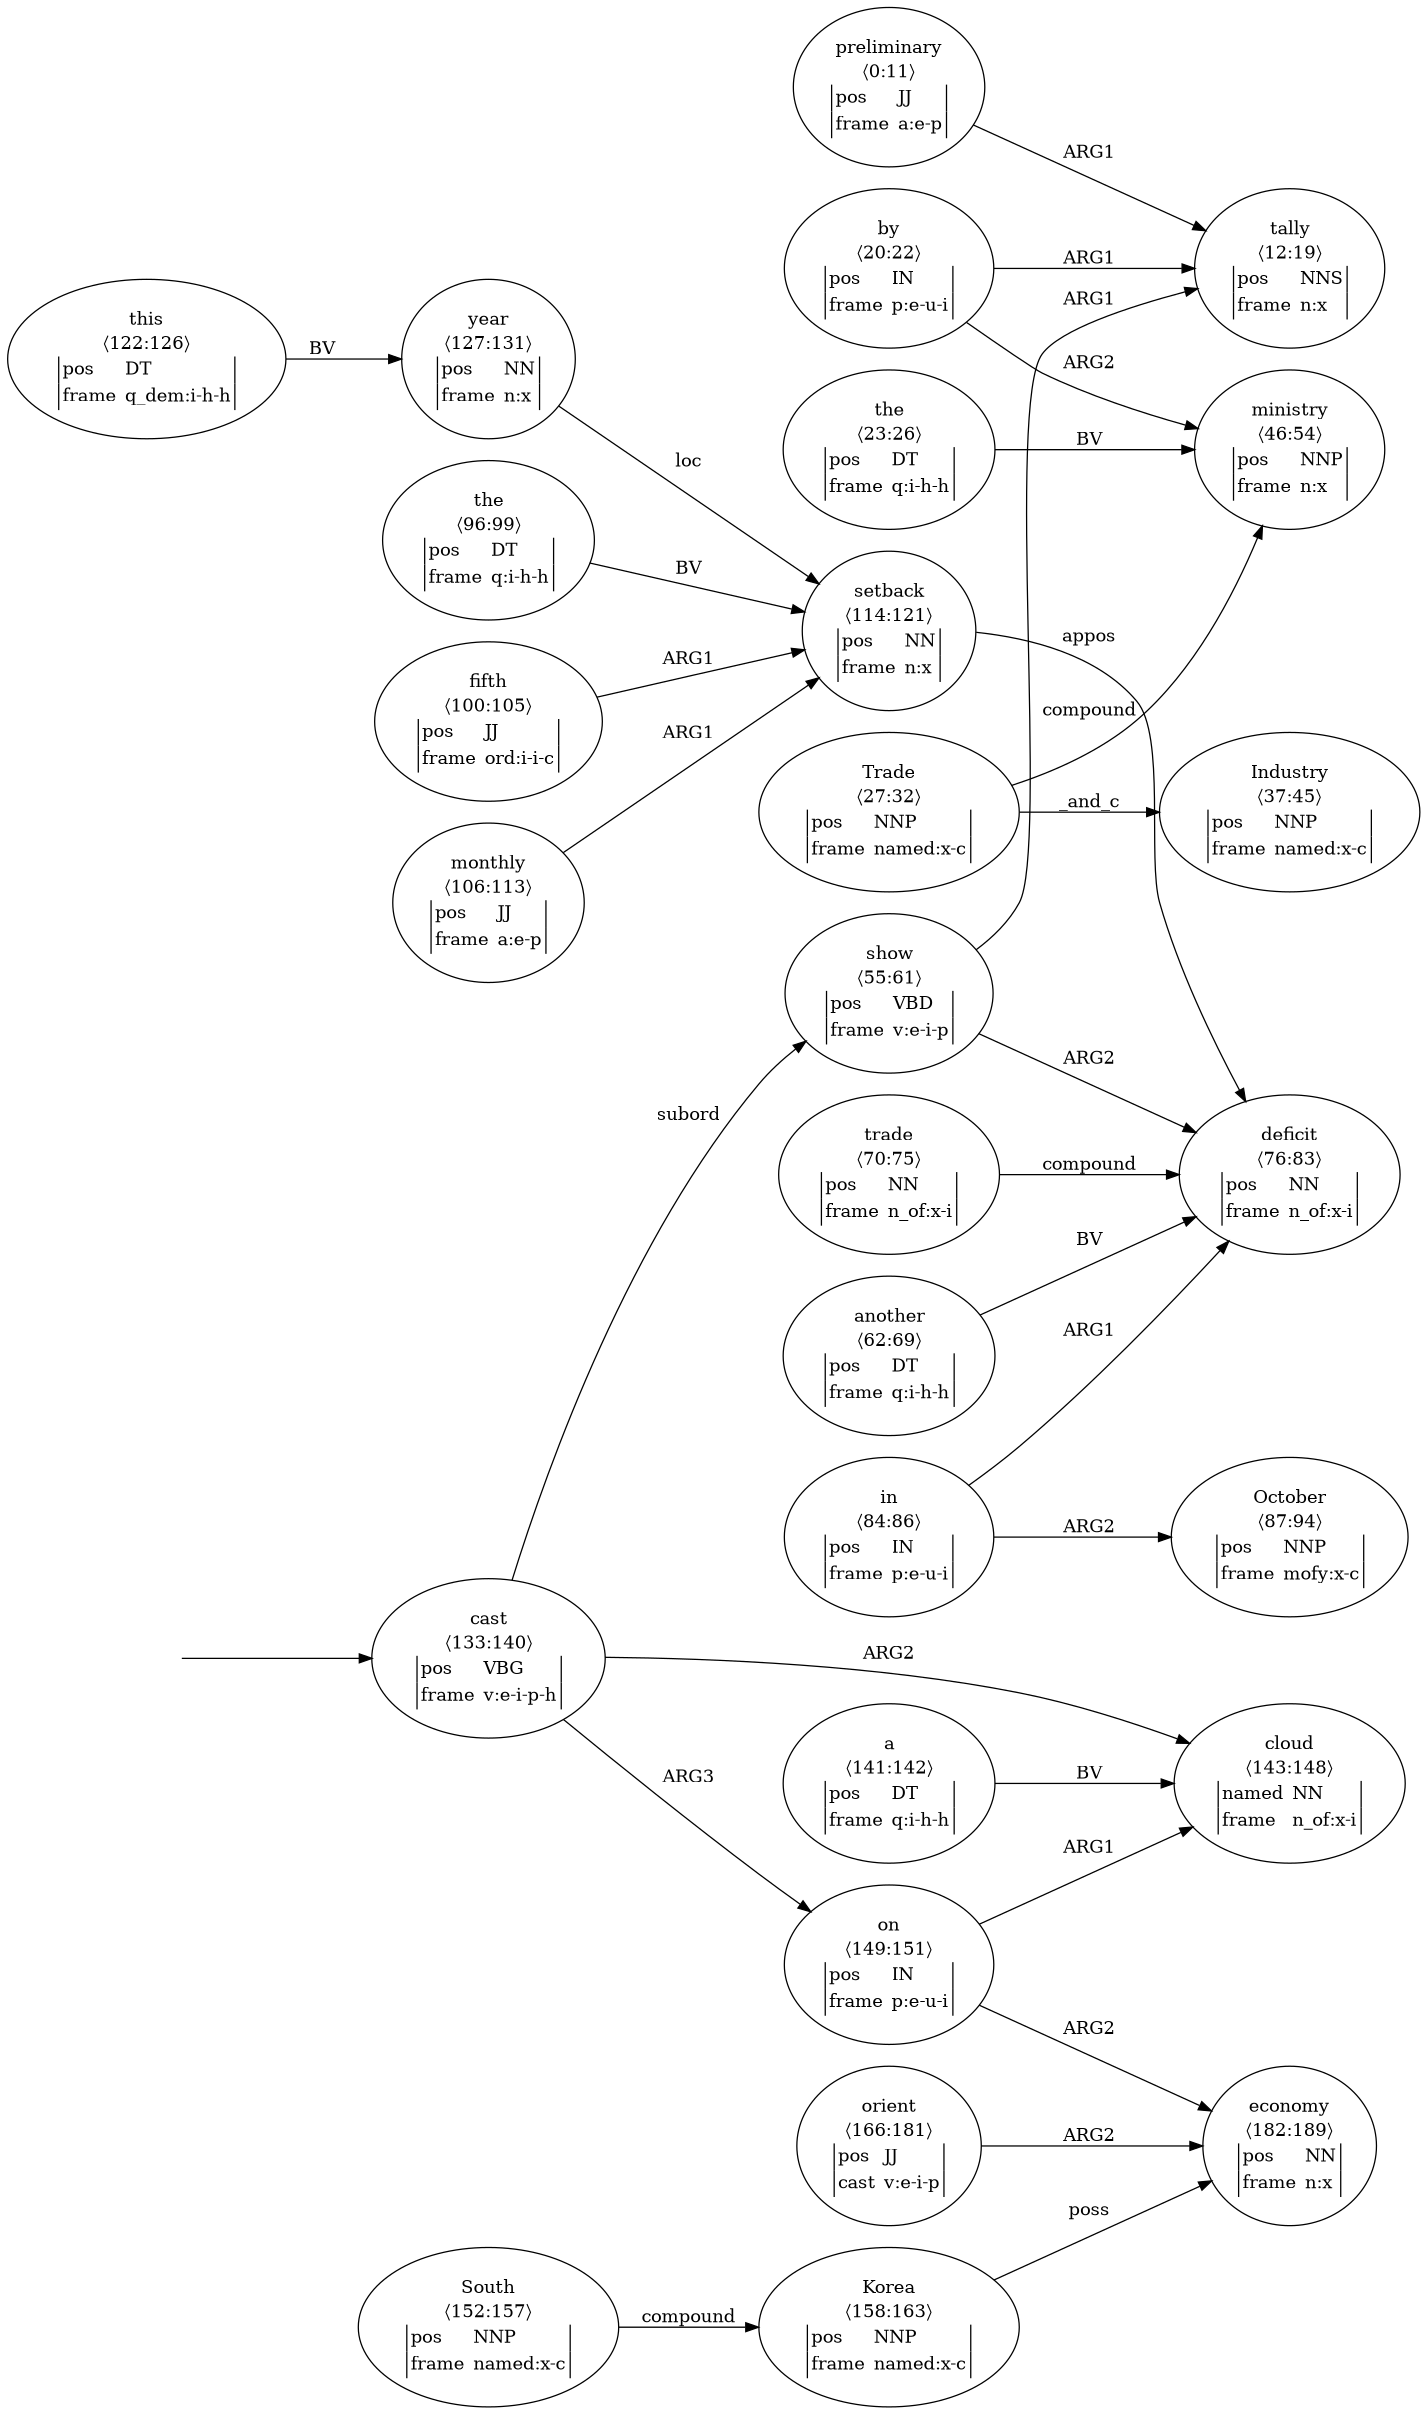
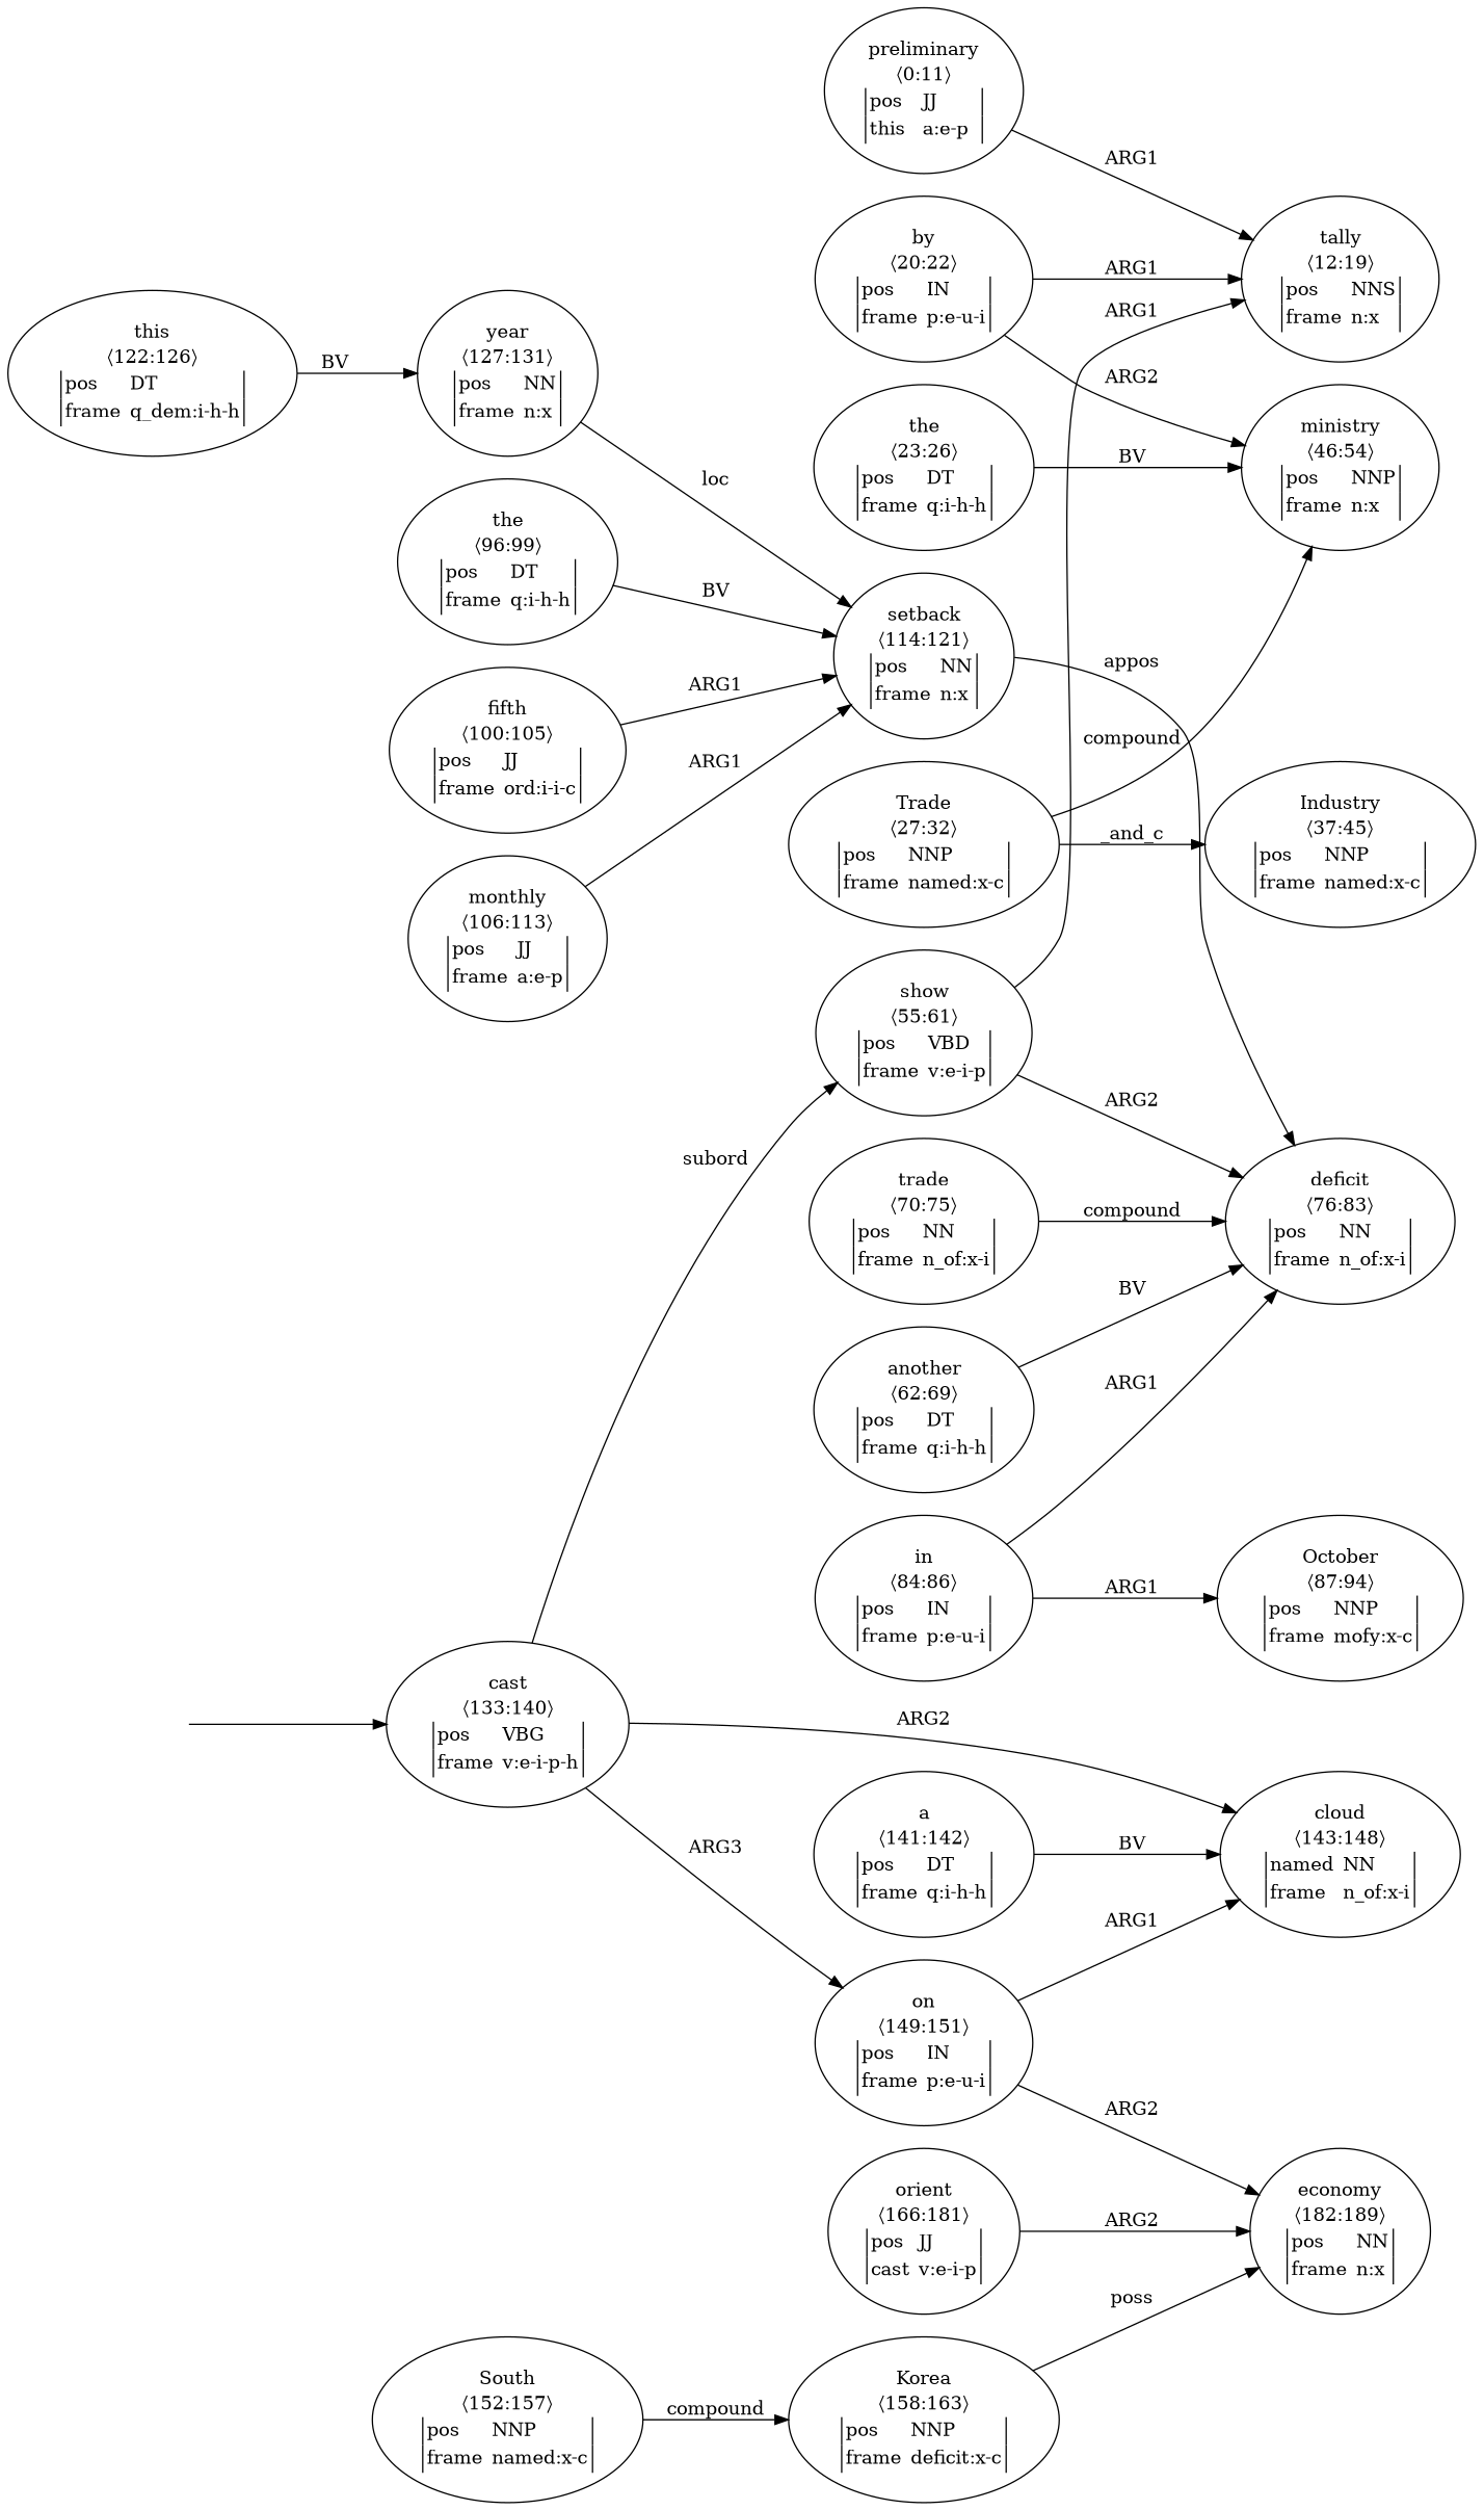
  digraph {
    rankdir=LR
    top [style=invis]
    n2 [label=<<table align="center" border="0" cellspacing="0"><tr><td colspan="2">cast</td></tr><tr><td colspan="2">〈133:140〉</td></tr><tr><td sides="l" border="1" align="left">pos</td><td sides="r" border="1" align="left">VBG</td></tr><tr><td sides="l" border="1" align="left">frame</td><td sides="r" border="1" align="left">v:e-i-p-h</td></tr></table>>]
    n3 [label=<<table align="center" border="0" cellspacing="0"><tr><td colspan="2">show</td></tr><tr><td colspan="2">〈55:61〉</td></tr><tr><td sides="l" border="1" align="left">pos</td><td sides="r" border="1" align="left">VBD</td></tr><tr><td sides="l" border="1" align="left">frame</td><td sides="r" border="1" align="left">v:e-i-p</td></tr></table>>]
    n4 [label=<<table align="center" border="0" cellspacing="0"><tr><td colspan="2">cloud</td></tr><tr><td colspan="2">〈143:148〉</td></tr><tr><td sides="l" border="1" align="left">named</td><td sides="r" border="1" align="left">NN</td></tr><tr><td sides="l" border="1" align="left">frame</td><td sides="r" border="1" align="left">n_of:x-i</td></tr></table>>]
    n5 [label=<<table align="center" border="0" cellspacing="0"><tr><td colspan="2">on</td></tr><tr><td colspan="2">〈149:151〉</td></tr><tr><td sides="l" border="1" align="left">pos</td><td sides="r" border="1" align="left">IN</td></tr><tr><td sides="l" border="1" align="left">frame</td><td sides="r" border="1" align="left">p:e-u-i</td></tr></table>>]
    n6 [label=<<table align="center" border="0" cellspacing="0"><tr><td colspan="2">tally</td></tr><tr><td colspan="2">〈12:19〉</td></tr><tr><td sides="l" border="1" align="left">pos</td><td sides="r" border="1" align="left">NNS</td></tr><tr><td sides="l" border="1" align="left">frame</td><td sides="r" border="1" align="left">n:x</td></tr></table>>]
    n7 [label=<<table align="center" border="0" cellspacing="0"><tr><td colspan="2">deficit</td></tr><tr><td colspan="2">〈76:83〉</td></tr><tr><td sides="l" border="1" align="left">pos</td><td sides="r" border="1" align="left">NN</td></tr><tr><td sides="l" border="1" align="left">frame</td><td sides="r" border="1" align="left">n_of:x-i</td></tr></table>>]
    n8 [label=<<table align="center" border="0" cellspacing="0"><tr><td colspan="2">economy</td></tr><tr><td colspan="2">〈182:189〉</td></tr><tr><td sides="l" border="1" align="left">pos</td><td sides="r" border="1" align="left">NN</td></tr><tr><td sides="l" border="1" align="left">frame</td><td sides="r" border="1" align="left">n:x</td></tr></table>>]
-   n9 [label=<<table align="center" border="0" cellspacing="0"><tr><td colspan="2">preliminary</td></tr><tr><td colspan="2">〈0:11〉</td></tr><tr><td sides="l" border="1" align="left">pos</td><td sides="r" border="1" align="left">JJ</td></tr><tr><td sides="l" border="1" align="left">frame</td><td sides="r" border="1" align="left">a:e-p</td></tr></table>>]
+   n9 [label=<<table align="center" border="0" cellspacing="0"><tr><td colspan="2">preliminary</td></tr><tr><td colspan="2">〈0:11〉</td></tr><tr><td sides="l" border="1" align="left">pos</td><td sides="r" border="1" align="left">JJ</td></tr><tr><td sides="l" border="1" align="left">this</td><td sides="r" border="1" align="left">a:e-p</td></tr></table>>]
    n10 [label=<<table align="center" border="0" cellspacing="0"><tr><td colspan="2">by</td></tr><tr><td colspan="2">〈20:22〉</td></tr><tr><td sides="l" border="1" align="left">pos</td><td sides="r" border="1" align="left">IN</td></tr><tr><td sides="l" border="1" align="left">frame</td><td sides="r" border="1" align="left">p:e-u-i</td></tr></table>>]
    n11 [label=<<table align="center" border="0" cellspacing="0"><tr><td colspan="2">ministry</td></tr><tr><td colspan="2">〈46:54〉</td></tr><tr><td sides="l" border="1" align="left">pos</td><td sides="r" border="1" align="left">NNP</td></tr><tr><td sides="l" border="1" align="left">frame</td><td sides="r" border="1" align="left">n:x</td></tr></table>>]
    n12 [label=<<table align="center" border="0" cellspacing="0"><tr><td colspan="2">the</td></tr><tr><td colspan="2">〈23:26〉</td></tr><tr><td sides="l" border="1" align="left">pos</td><td sides="r" border="1" align="left">DT</td></tr><tr><td sides="l" border="1" align="left">frame</td><td sides="r" border="1" align="left">q:i-h-h</td></tr></table>>]
    n13 [label=<<table align="center" border="0" cellspacing="0"><tr><td colspan="2">Trade</td></tr><tr><td colspan="2">〈27:32〉</td></tr><tr><td sides="l" border="1" align="left">pos</td><td sides="r" border="1" align="left">NNP</td></tr><tr><td sides="l" border="1" align="left">frame</td><td sides="r" border="1" align="left">named:x-c</td></tr></table>>]
    n14 [label=<<table align="center" border="0" cellspacing="0"><tr><td colspan="2">Industry</td></tr><tr><td colspan="2">〈37:45〉</td></tr><tr><td sides="l" border="1" align="left">pos</td><td sides="r" border="1" align="left">NNP</td></tr><tr><td sides="l" border="1" align="left">frame</td><td sides="r" border="1" align="left">named:x-c</td></tr></table>>]
    n15 [label=<<table align="center" border="0" cellspacing="0"><tr><td colspan="2">another</td></tr><tr><td colspan="2">〈62:69〉</td></tr><tr><td sides="l" border="1" align="left">pos</td><td sides="r" border="1" align="left">DT</td></tr><tr><td sides="l" border="1" align="left">frame</td><td sides="r" border="1" align="left">q:i-h-h</td></tr></table>>]
    n16 [label=<<table align="center" border="0" cellspacing="0"><tr><td colspan="2">trade</td></tr><tr><td colspan="2">〈70:75〉</td></tr><tr><td sides="l" border="1" align="left">pos</td><td sides="r" border="1" align="left">NN</td></tr><tr><td sides="l" border="1" align="left">frame</td><td sides="r" border="1" align="left">n_of:x-i</td></tr></table>>]
    n17 [label=<<table align="center" border="0" cellspacing="0"><tr><td colspan="2">in</td></tr><tr><td colspan="2">〈84:86〉</td></tr><tr><td sides="l" border="1" align="left">pos</td><td sides="r" border="1" align="left">IN</td></tr><tr><td sides="l" border="1" align="left">frame</td><td sides="r" border="1" align="left">p:e-u-i</td></tr></table>>]
    n18 [label=<<table align="center" border="0" cellspacing="0"><tr><td colspan="2">October</td></tr><tr><td colspan="2">〈87:94〉</td></tr><tr><td sides="l" border="1" align="left">pos</td><td sides="r" border="1" align="left">NNP</td></tr><tr><td sides="l" border="1" align="left">frame</td><td sides="r" border="1" align="left">mofy:x-c</td></tr></table>>]
    n19 [label=<<table align="center" border="0" cellspacing="0"><tr><td colspan="2">the</td></tr><tr><td colspan="2">〈96:99〉</td></tr><tr><td sides="l" border="1" align="left">pos</td><td sides="r" border="1" align="left">DT</td></tr><tr><td sides="l" border="1" align="left">frame</td><td sides="r" border="1" align="left">q:i-h-h</td></tr></table>>]
    n20 [label=<<table align="center" border="0" cellspacing="0"><tr><td colspan="2">setback</td></tr><tr><td colspan="2">〈114:121〉</td></tr><tr><td sides="l" border="1" align="left">pos</td><td sides="r" border="1" align="left">NN</td></tr><tr><td sides="l" border="1" align="left">frame</td><td sides="r" border="1" align="left">n:x</td></tr></table>>]
    n21 [label=<<table align="center" border="0" cellspacing="0"><tr><td colspan="2">fifth</td></tr><tr><td colspan="2">〈100:105〉</td></tr><tr><td sides="l" border="1" align="left">pos</td><td sides="r" border="1" align="left">JJ</td></tr><tr><td sides="l" border="1" align="left">frame</td><td sides="r" border="1" align="left">ord:i-i-c</td></tr></table>>]
    n22 [label=<<table align="center" border="0" cellspacing="0"><tr><td colspan="2">monthly</td></tr><tr><td colspan="2">〈106:113〉</td></tr><tr><td sides="l" border="1" align="left">pos</td><td sides="r" border="1" align="left">JJ</td></tr><tr><td sides="l" border="1" align="left">frame</td><td sides="r" border="1" align="left">a:e-p</td></tr></table>>]
    n23 [label=<<table align="center" border="0" cellspacing="0"><tr><td colspan="2">this</td></tr><tr><td colspan="2">〈122:126〉</td></tr><tr><td sides="l" border="1" align="left">pos</td><td sides="r" border="1" align="left">DT</td></tr><tr><td sides="l" border="1" align="left">frame</td><td sides="r" border="1" align="left">q_dem:i-h-h</td></tr></table>>]
    n24 [label=<<table align="center" border="0" cellspacing="0"><tr><td colspan="2">year</td></tr><tr><td colspan="2">〈127:131〉</td></tr><tr><td sides="l" border="1" align="left">pos</td><td sides="r" border="1" align="left">NN</td></tr><tr><td sides="l" border="1" align="left">frame</td><td sides="r" border="1" align="left">n:x</td></tr></table>>]
    n25 [label=<<table align="center" border="0" cellspacing="0"><tr><td colspan="2">a</td></tr><tr><td colspan="2">〈141:142〉</td></tr><tr><td sides="l" border="1" align="left">pos</td><td sides="r" border="1" align="left">DT</td></tr><tr><td sides="l" border="1" align="left">frame</td><td sides="r" border="1" align="left">q:i-h-h</td></tr></table>>]
    n26 [label=<<table align="center" border="0" cellspacing="0"><tr><td colspan="2">South</td></tr><tr><td colspan="2">〈152:157〉</td></tr><tr><td sides="l" border="1" align="left">pos</td><td sides="r" border="1" align="left">NNP</td></tr><tr><td sides="l" border="1" align="left">frame</td><td sides="r" border="1" align="left">named:x-c</td></tr></table>>]
-   n27 [label=<<table align="center" border="0" cellspacing="0"><tr><td colspan="2">Korea</td></tr><tr><td colspan="2">〈158:163〉</td></tr><tr><td sides="l" border="1" align="left">pos</td><td sides="r" border="1" align="left">NNP</td></tr><tr><td sides="l" border="1" align="left">frame</td><td sides="r" border="1" align="left">named:x-c</td></tr></table>>]
+   n27 [label=<<table align="center" border="0" cellspacing="0"><tr><td colspan="2">Korea</td></tr><tr><td colspan="2">〈158:163〉</td></tr><tr><td sides="l" border="1" align="left">pos</td><td sides="r" border="1" align="left">NNP</td></tr><tr><td sides="l" border="1" align="left">frame</td><td sides="r" border="1" align="left">deficit:x-c</td></tr></table>>]
    n28 [label=<<table align="center" border="0" cellspacing="0"><tr><td colspan="2">orient</td></tr><tr><td colspan="2">〈166:181〉</td></tr><tr><td sides="l" border="1" align="left">pos</td><td sides="r" border="1" align="left">JJ</td></tr><tr><td sides="l" border="1" align="left">cast</td><td sides="r" border="1" align="left">v:e-i-p</td></tr></table>>]
    top -> n2
    n2 -> n3 [label=subord]
    n2 -> n4 [label=ARG2]
    n2 -> n5 [label=ARG3]
    n3 -> n6 [label=ARG1]
    n3 -> n7 [label=ARG2]
    n5 -> n4 [label=ARG1]
    n5 -> n8 [label=ARG2]
    n9 -> n6 [label=ARG1]
    n10 -> n6 [label=ARG1]
    n10 -> n11 [label=ARG2]
    n12 -> n11 [label=BV]
    n13 -> n11 [label=compound]
    n13 -> n14 [label=_and_c]
    n15 -> n7 [label=BV]
    n16 -> n7 [label=compound]
    n17 -> n7 [label=ARG1]
-   n17 -> n18 [label=ARG2]
+   n17 -> n18 [label=ARG1]
    n19 -> n20 [label=BV]
    n20 -> n7 [label=appos]
    n21 -> n20 [label=ARG1]
    n22 -> n20 [label=ARG1]
    n23 -> n24 [label=BV]
    n24 -> n20 [label=loc]
    n25 -> n4 [label=BV]
    n26 -> n27 [label=compound]
    n27 -> n8 [label=poss]
    n28 -> n8 [label=ARG2]
  }
